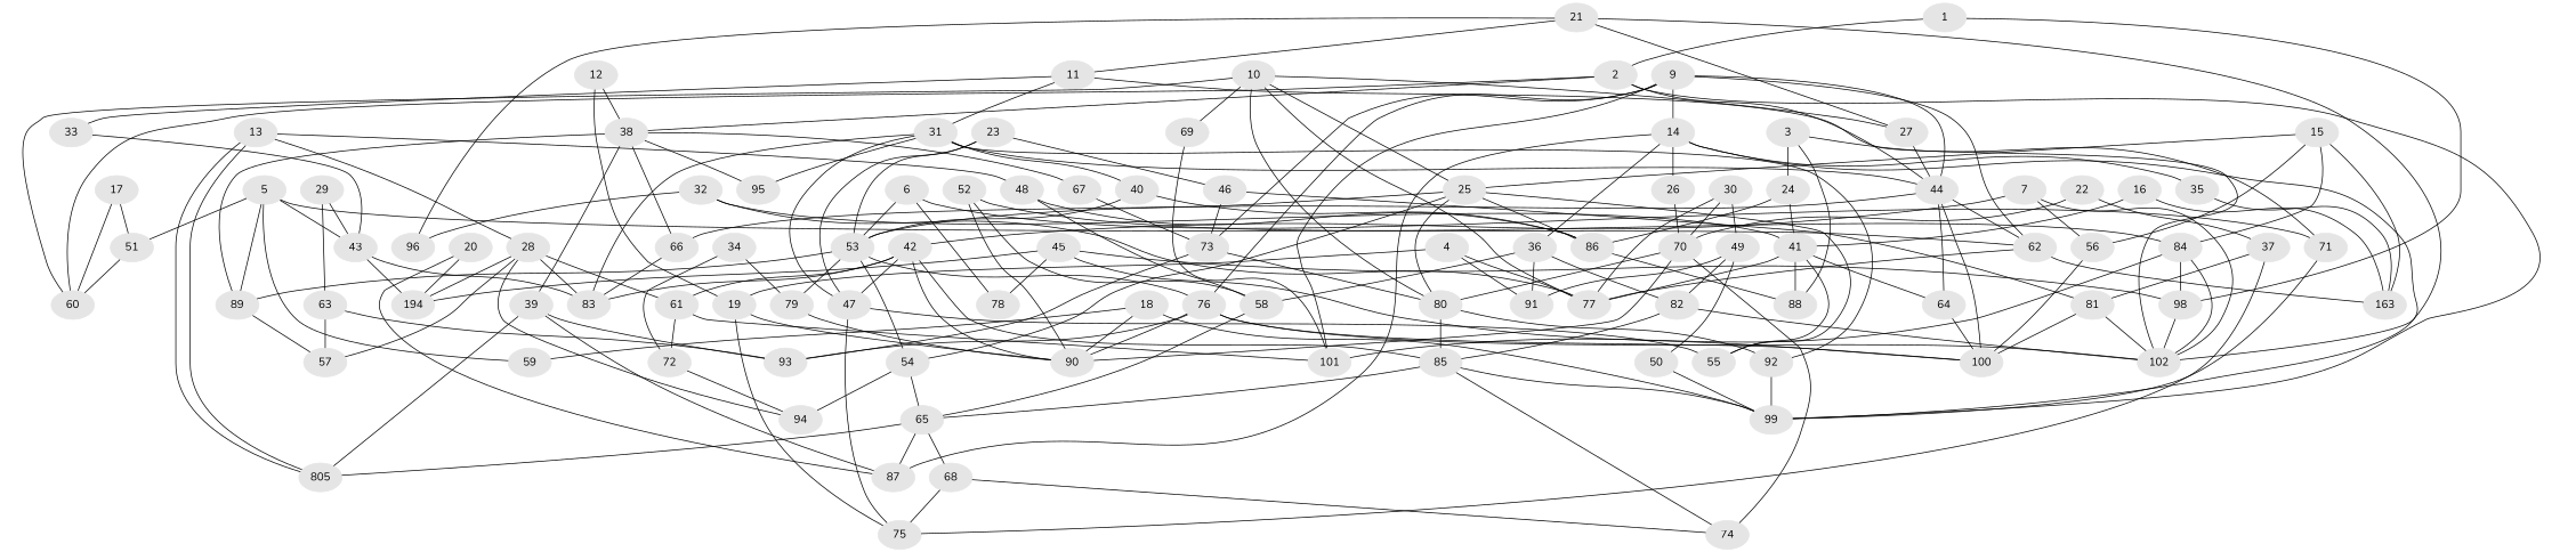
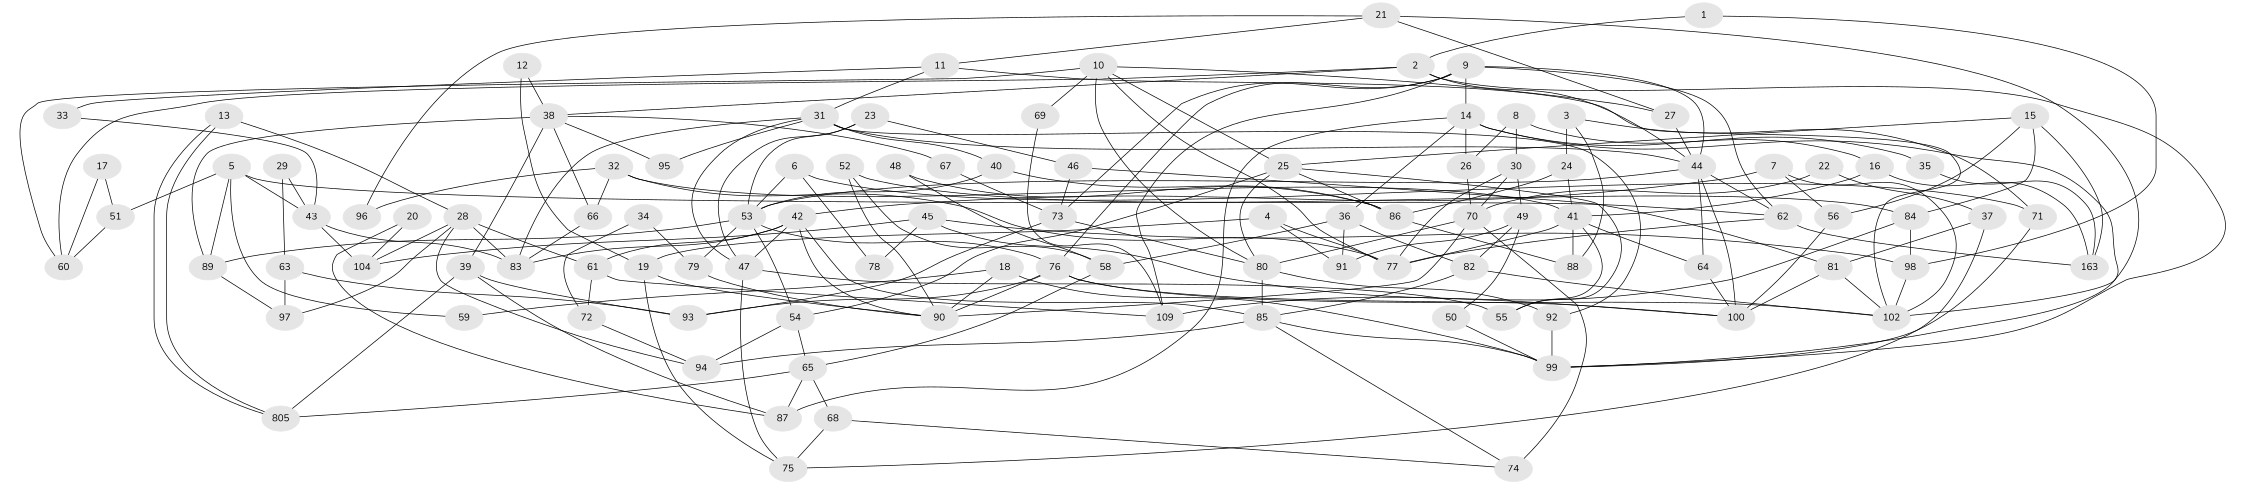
  graph {
    fontname=Nunito
    node [color=gray90 fontname=Nunito style=filled]
    edge [fontname=Nunito]
    1
    2
    98
    60
    38
    44
    99
    102
    89
    95
    66
    39
    67
    62
    53
    64
    100
    3
    24
    71
    88
    41
    86
    4
    19
    77
    91
    90
    75
    5
    43
    51
    59
-   104 [label=194]
+   104
    83
    n36 [label=163]
-   97 [label=57]
+   97
    6
    78
    76
    54
    79
    7
    42
    56
    47
    61
    85
+   8
    16
    26
    30
    11
    31
    33
    70
    49
    9
    14
    73
-   101
+   101 [label=109]
    35
    36
    87
    80
    93
    10
    25
    27
    69
    55
    92
    40
    12
    13
    28
    48
    n78 [label=805]
    94
    58
    82
    15
    84
    17
    18
    20
    21
    96
    22
    37
    81
    74
    23
    46
    65
    72
    29
    63
    50
    32
    34
    45
    52
    68
    1 -- 2
    1 -- 98
    2 -- 60
    2 -- 38
    2 -- 44
    2 -- 99
    98 -- 102
    38 -- 89
    38 -- 95
    38 -- 66
    38 -- 39
    38 -- 67
    44 -- 62
    44 -- 53
    44 -- 64
    44 -- 100
    89 -- 97
    66 -- 83
    39 -- 87
    39 -- 93
    39 -- n78
    67 -- 73
    62 -- 77
    62 -- n36
    53 -- 89
    53 -- 76
    53 -- 54
    53 -- 79
    64 -- 100
    3 -- 24
    3 -- 71
    3 -- 88
    24 -- 41
    24 -- 86
    71 -- 99
    41 -- 64
    41 -- 88
    41 -- 77
    41 -- 55
    86 -- 88
    4 -- 19
    4 -- 77
    4 -- 91
    19 -- 90
    19 -- 75
    5 -- 89
    5 -- 62
    5 -- 43
    5 -- 51
    5 -- 59
    43 -- 104
    43 -- 83
    51 -- 60
    6 -- 53
    6 -- 71
    6 -- 78
    76 -- 102
    76 -- 100
    76 -- 90
    76 -- 93
    54 -- 94
    54 -- 65
    79 -- 90
    7 -- 102
    7 -- 42
    7 -- 56
    42 -- 90
    42 -- 83
    42 -- 47
    42 -- 61
    42 -- 85
    56 -- 100
    47 -- 75
    47 -- 55
    61 -- 101
    61 -- 72
    85 -- 99
-   85 -- 65
+   85 -- 94
+   8 -- 16
+   8 -- 26
+   8 -- 30
    16 -- 41
    16 -- n36
    26 -- 70
    30 -- 77
    30 -- 70
    30 -- 49
    11 -- 102
    11 -- 31
    11 -- 33
    31 -- 44
    31 -- 95
    31 -- 83
    31 -- 47
    31 -- 92
    31 -- 40
    33 -- 43
    70 -- 90
    70 -- 80
    70 -- 74
    49 -- 91
    49 -- 82
    49 -- 50
    9 -- 44
    9 -- 62
    9 -- 76
    9 -- 14
    9 -- 73
    9 -- 101
    14 -- 99
    14 -- 26
    14 -- 35
    14 -- 36
    14 -- 87
    73 -- 80
    73 -- 93
    35 -- n36
    36 -- 91
    36 -- 58
    36 -- 82
    80 -- 85
    80 -- 92
    10 -- 60
    10 -- 77
    10 -- 80
    10 -- 25
    10 -- 27
    10 -- 69
    25 -- 86
    25 -- 54
    25 -- 80
    25 -- 55
    27 -- 44
    69 -- 101
    92 -- 99
    40 -- 53
    40 -- 86
    12 -- 38
    12 -- 19
    13 -- 28
-   13 -- 48
    13 -- n78
    13 -- n78
    28 -- 104
    28 -- 83
    28 -- 97
    28 -- 61
    28 -- 94
    48 -- 86
    48 -- 58
    58 -- 65
    82 -- 102
    82 -- 85
    15 -- n36
    15 -- 56
    15 -- 25
    15 -- 84
    84 -- 98
-   84 -- 102
    84 -- 101
    17 -- 60
    17 -- 51
    18 -- 99
    18 -- 90
    18 -- 59
    20 -- 104
    20 -- 87
    21 -- 102
    21 -- 11
    21 -- 27
    21 -- 96
    22 -- 70
    22 -- 37
    37 -- 75
    37 -- 81
    81 -- 102
    81 -- 100
    74 -- 85
    23 -- 53
    23 -- 47
    23 -- 46
    46 -- 73
    46 -- 81
    65 -- 87
    65 -- n78
    65 -- 68
    72 -- 94
    29 -- 43
    29 -- 63
    63 -- 97
    63 -- 93
    50 -- 99
-   25 -- 66
+   32 -- 66
    32 -- 41
    32 -- 77
    32 -- 96
    34 -- 79
    34 -- 72
    45 -- 98
    45 -- 100
    45 -- 104
    45 -- 78
    52 -- 90
    52 -- 58
    52 -- 84
    68 -- 75
    68 -- 74
  }
